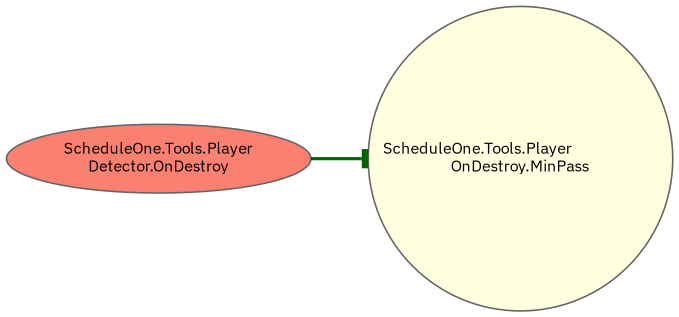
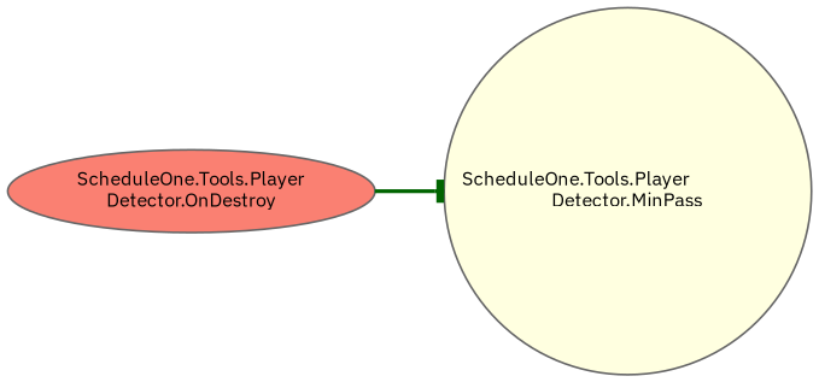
  digraph {
    rankdir=LR
    fontname="IBM Plex Sans"
    node [fontname="IBM Plex Sans" fontsize=10 style=filled]
    n1 [color=gray40 fillcolor=salmon fontcolor=black height=0.2 label="ScheduleOne.Tools.Player\lDetector.OnDestroy" shape=ellipse width=0.4]
-   n2 [color=grey40 fillcolor=lightyellow height=0.2 label="ScheduleOne.Tools.Player\lOnDestroy.MinPass" shape=circle width=0.4]
+   n2 [color=grey40 fillcolor=lightyellow height=0.2 label="ScheduleOne.Tools.Player\lDetector.MinPass" shape=circle width=0.4]
    n1 -> n2 [color=darkgreen fontname="IBM Plex Sans" fontsize=10 labelfontname=Helvetica labelfontsize=10 style=bold arrowhead=tee]
  }
